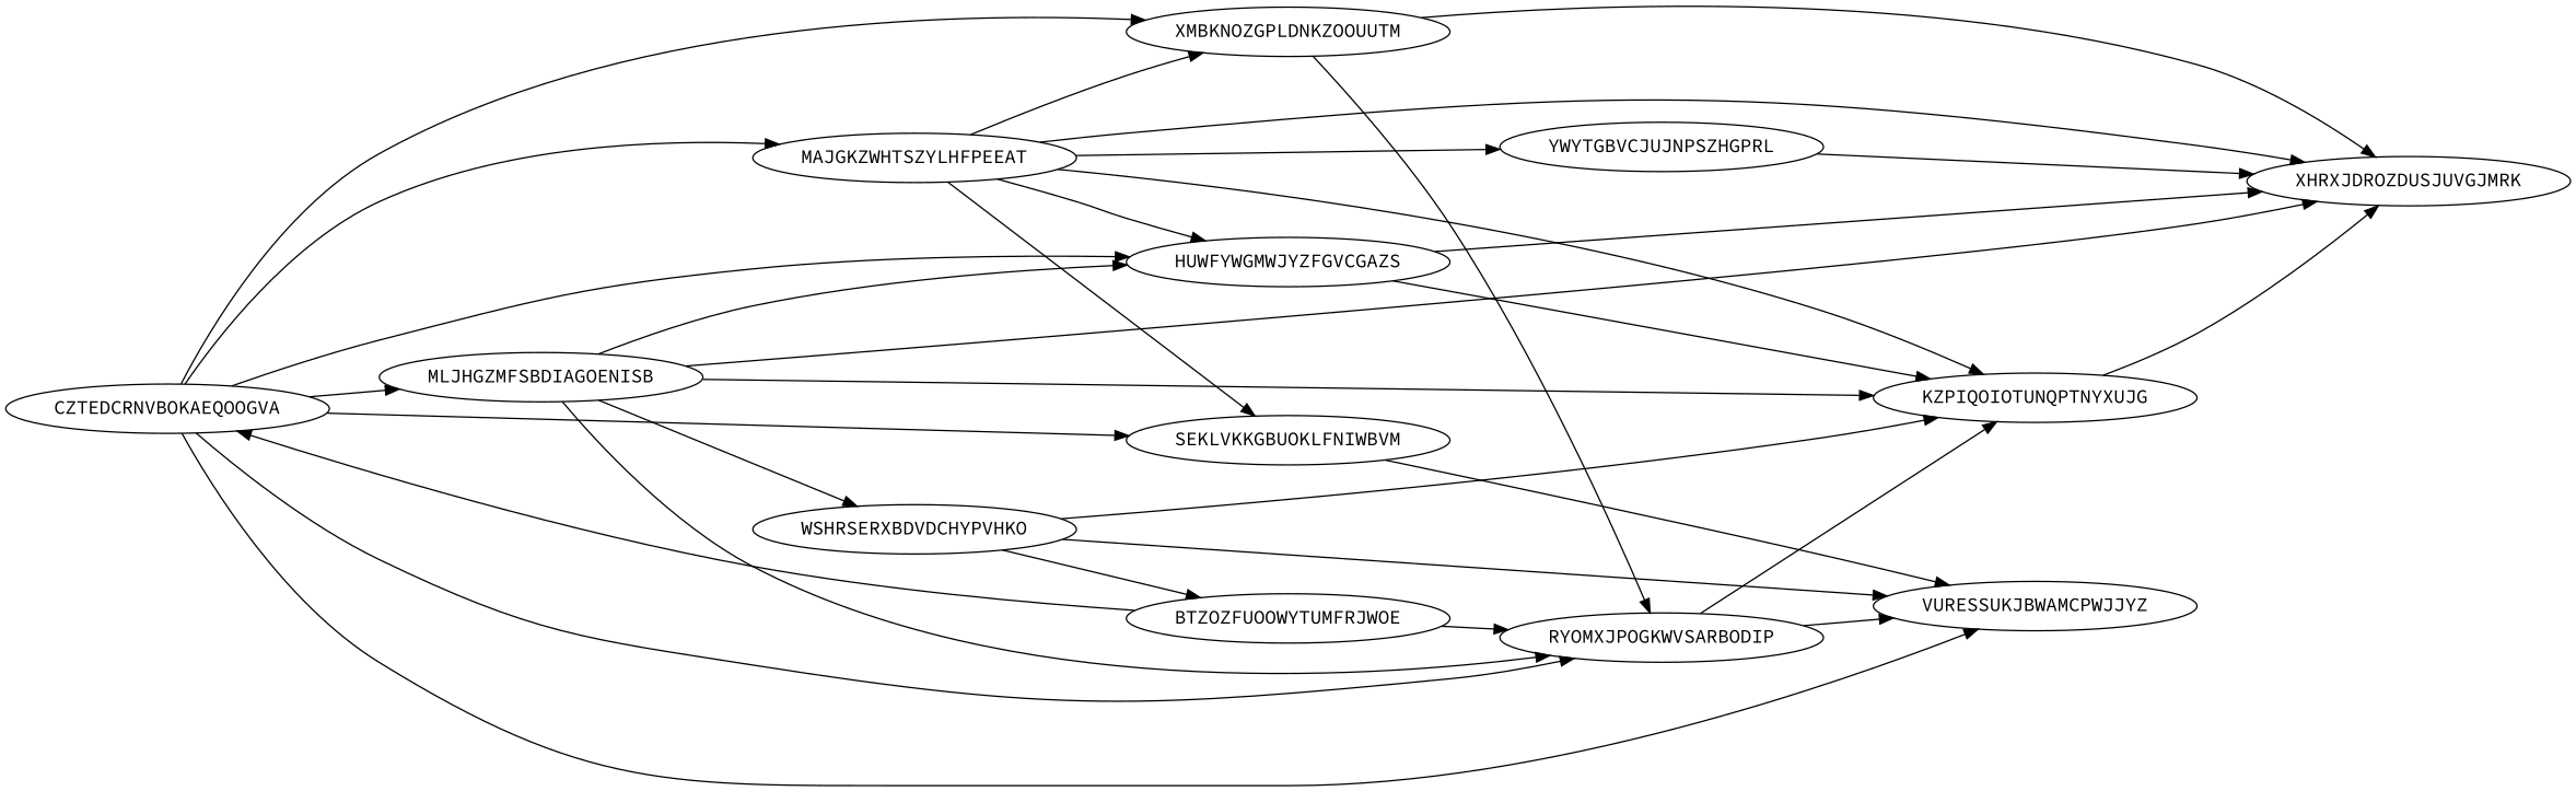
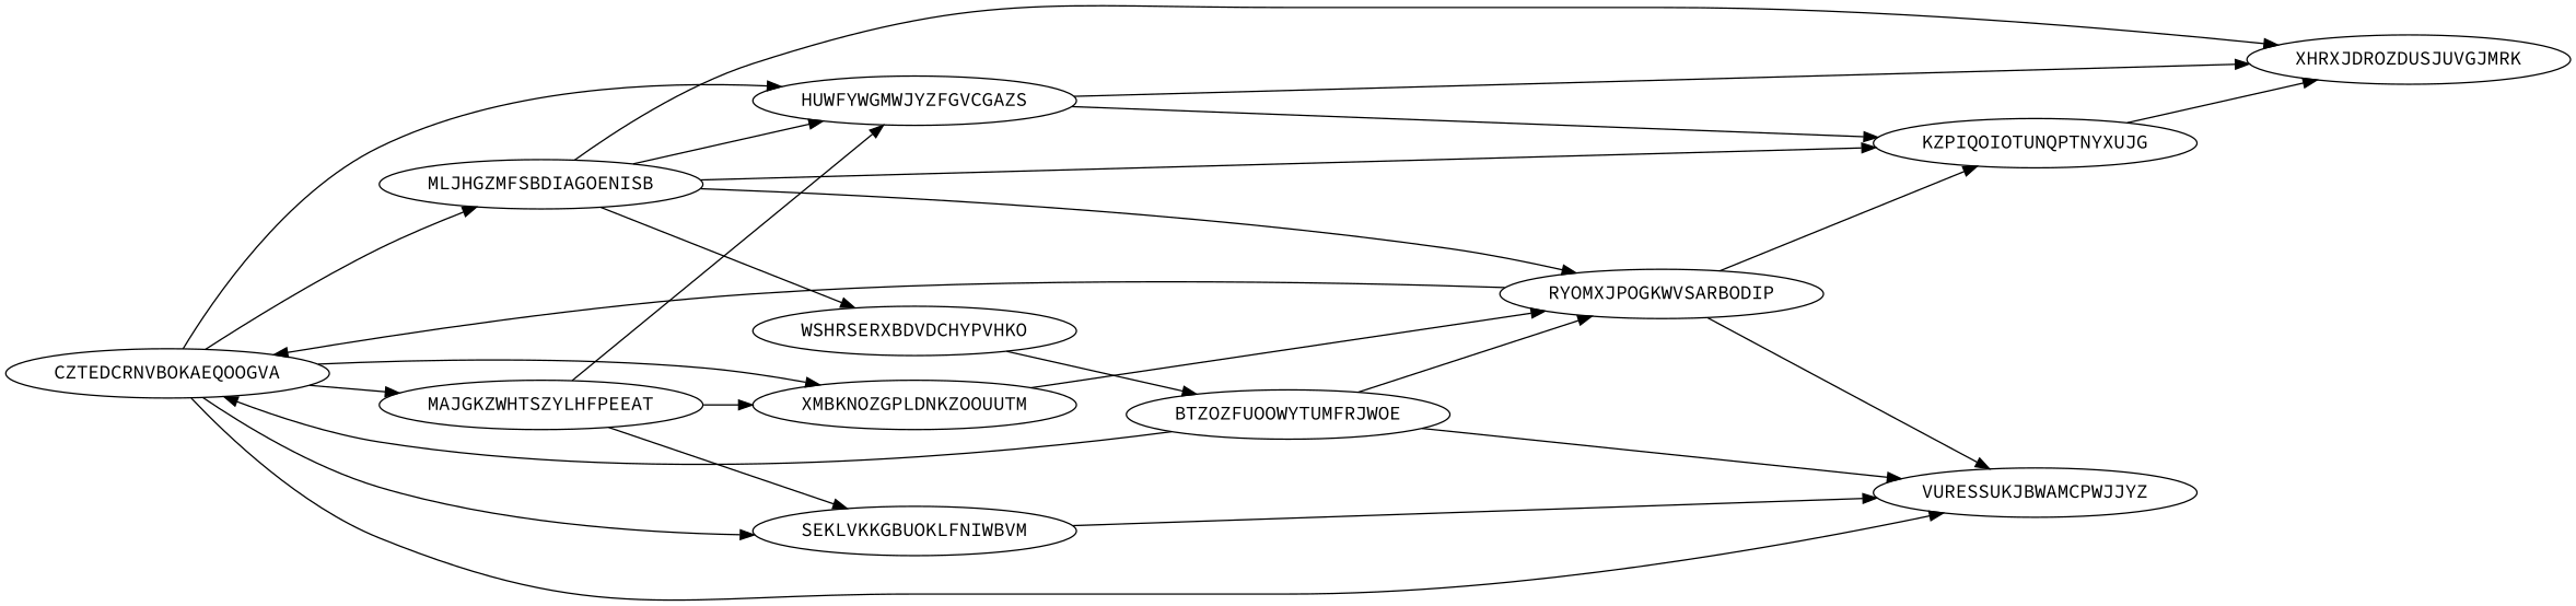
  digraph {
    fontname="Source Code Pro"
    rankdir=LR
    node [Weight=19 fontname="Source Code Pro"]
    edge [Weight=18 fontname="Source Code Pro"]
    CZTEDCRNVBOKAEQOOGVA [Weight=10]
    MAJGKZWHTSZYLHFPEEAT
    MLJHGZMFSBDIAGOENISB [Weight=20]
    SEKLVKKGBUOKLFNIWBVM [Weight=17]
    HUWFYWGMWJYZFGVCGAZS [Weight=18]
    XMBKNOZGPLDNKZOOUUTM
    RYOMXJPOGKWVSARBODIP [Weight=11]
    VURESSUKJBWAMCPWJJYZ [Weight=15]
-   YWYTGBVCJUJNPSZHGPRL [Weight=18]
    KZPIQOIOTUNQPTNYXUJG [Weight=12]
    XHRXJDROZDUSJUVGJMRK [Weight=17]
    BTZOZFUOOWYTUMFRJWOE [Weight=20]
    WSHRSERXBDVDCHYPVHKO [Weight=16]
    CZTEDCRNVBOKAEQOOGVA -> MAJGKZWHTSZYLHFPEEAT [Weight=19]
    CZTEDCRNVBOKAEQOOGVA -> MLJHGZMFSBDIAGOENISB [Weight=13]
    CZTEDCRNVBOKAEQOOGVA -> SEKLVKKGBUOKLFNIWBVM [Weight=14]
    CZTEDCRNVBOKAEQOOGVA -> HUWFYWGMWJYZFGVCGAZS
    CZTEDCRNVBOKAEQOOGVA -> XMBKNOZGPLDNKZOOUUTM [Weight=11]
-   CZTEDCRNVBOKAEQOOGVA -> RYOMXJPOGKWVSARBODIP [Weight=16]
+   RYOMXJPOGKWVSARBODIP -> CZTEDCRNVBOKAEQOOGVA [Weight=16]
    CZTEDCRNVBOKAEQOOGVA -> VURESSUKJBWAMCPWJJYZ [Weight=13]
    MAJGKZWHTSZYLHFPEEAT -> SEKLVKKGBUOKLFNIWBVM [Weight=20]
    MAJGKZWHTSZYLHFPEEAT -> HUWFYWGMWJYZFGVCGAZS
    MAJGKZWHTSZYLHFPEEAT -> XMBKNOZGPLDNKZOOUUTM [Weight=13]
-   MAJGKZWHTSZYLHFPEEAT -> YWYTGBVCJUJNPSZHGPRL [Weight=11]
-   MAJGKZWHTSZYLHFPEEAT -> KZPIQOIOTUNQPTNYXUJG [Weight=17]
-   MAJGKZWHTSZYLHFPEEAT -> XHRXJDROZDUSJUVGJMRK
    MLJHGZMFSBDIAGOENISB -> HUWFYWGMWJYZFGVCGAZS [Weight=20]
    MLJHGZMFSBDIAGOENISB -> RYOMXJPOGKWVSARBODIP [Weight=16]
    MLJHGZMFSBDIAGOENISB -> KZPIQOIOTUNQPTNYXUJG [Weight=20]
    MLJHGZMFSBDIAGOENISB -> XHRXJDROZDUSJUVGJMRK [Weight=19]
    MLJHGZMFSBDIAGOENISB -> WSHRSERXBDVDCHYPVHKO [Weight=15]
    SEKLVKKGBUOKLFNIWBVM -> VURESSUKJBWAMCPWJJYZ [Weight=11]
    HUWFYWGMWJYZFGVCGAZS -> KZPIQOIOTUNQPTNYXUJG [Weight=20]
    HUWFYWGMWJYZFGVCGAZS -> XHRXJDROZDUSJUVGJMRK [Weight=16]
    XMBKNOZGPLDNKZOOUUTM -> RYOMXJPOGKWVSARBODIP [Weight=20]
-   XMBKNOZGPLDNKZOOUUTM -> XHRXJDROZDUSJUVGJMRK
    RYOMXJPOGKWVSARBODIP -> VURESSUKJBWAMCPWJJYZ
    RYOMXJPOGKWVSARBODIP -> KZPIQOIOTUNQPTNYXUJG
-   YWYTGBVCJUJNPSZHGPRL -> XHRXJDROZDUSJUVGJMRK [Weight=12]
    KZPIQOIOTUNQPTNYXUJG -> XHRXJDROZDUSJUVGJMRK [Weight=10]
    BTZOZFUOOWYTUMFRJWOE -> CZTEDCRNVBOKAEQOOGVA [Weight=13]
    BTZOZFUOOWYTUMFRJWOE -> RYOMXJPOGKWVSARBODIP [Weight=20]
-   WSHRSERXBDVDCHYPVHKO -> VURESSUKJBWAMCPWJJYZ [Weight=11]
-   WSHRSERXBDVDCHYPVHKO -> KZPIQOIOTUNQPTNYXUJG [Weight=19]
+   BTZOZFUOOWYTUMFRJWOE -> VURESSUKJBWAMCPWJJYZ [Weight=11]
    WSHRSERXBDVDCHYPVHKO -> BTZOZFUOOWYTUMFRJWOE [Weight=19]
  }
